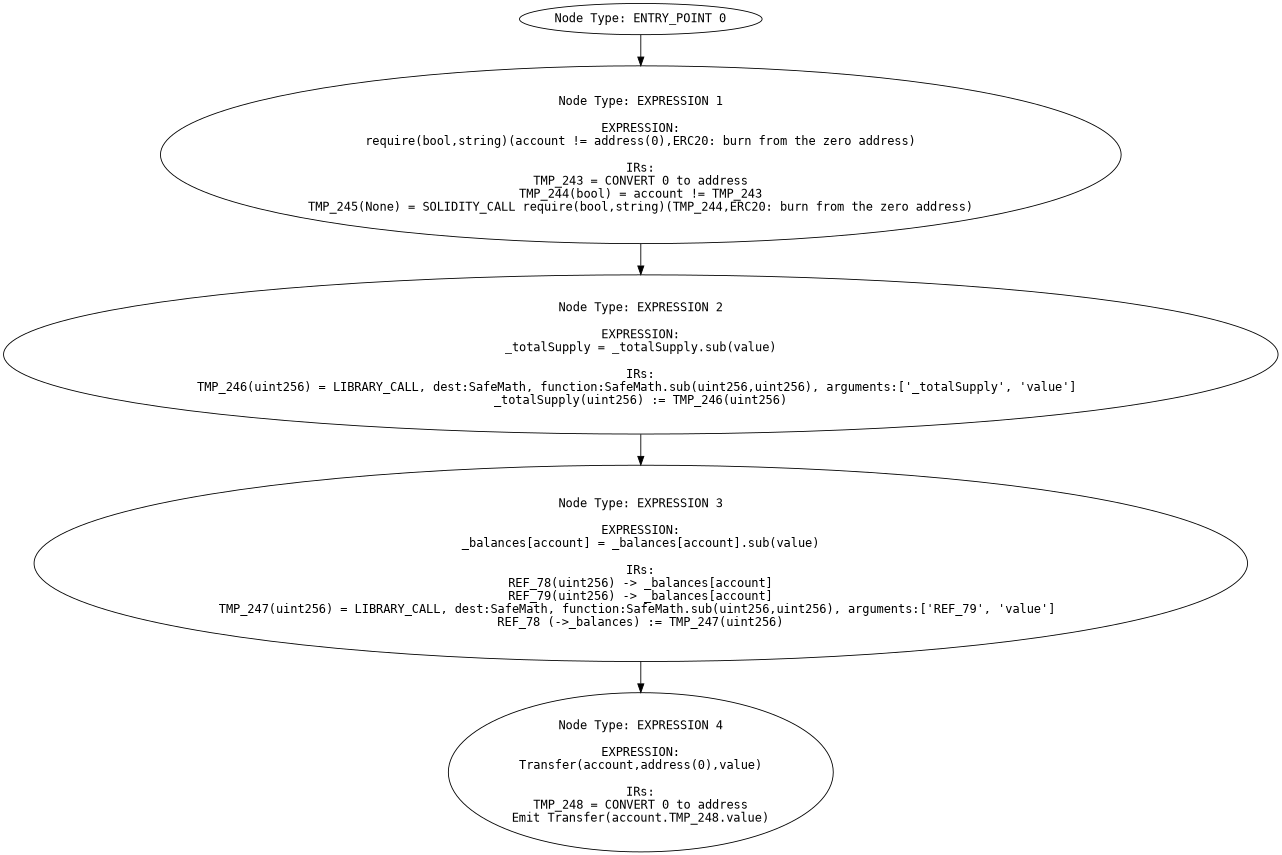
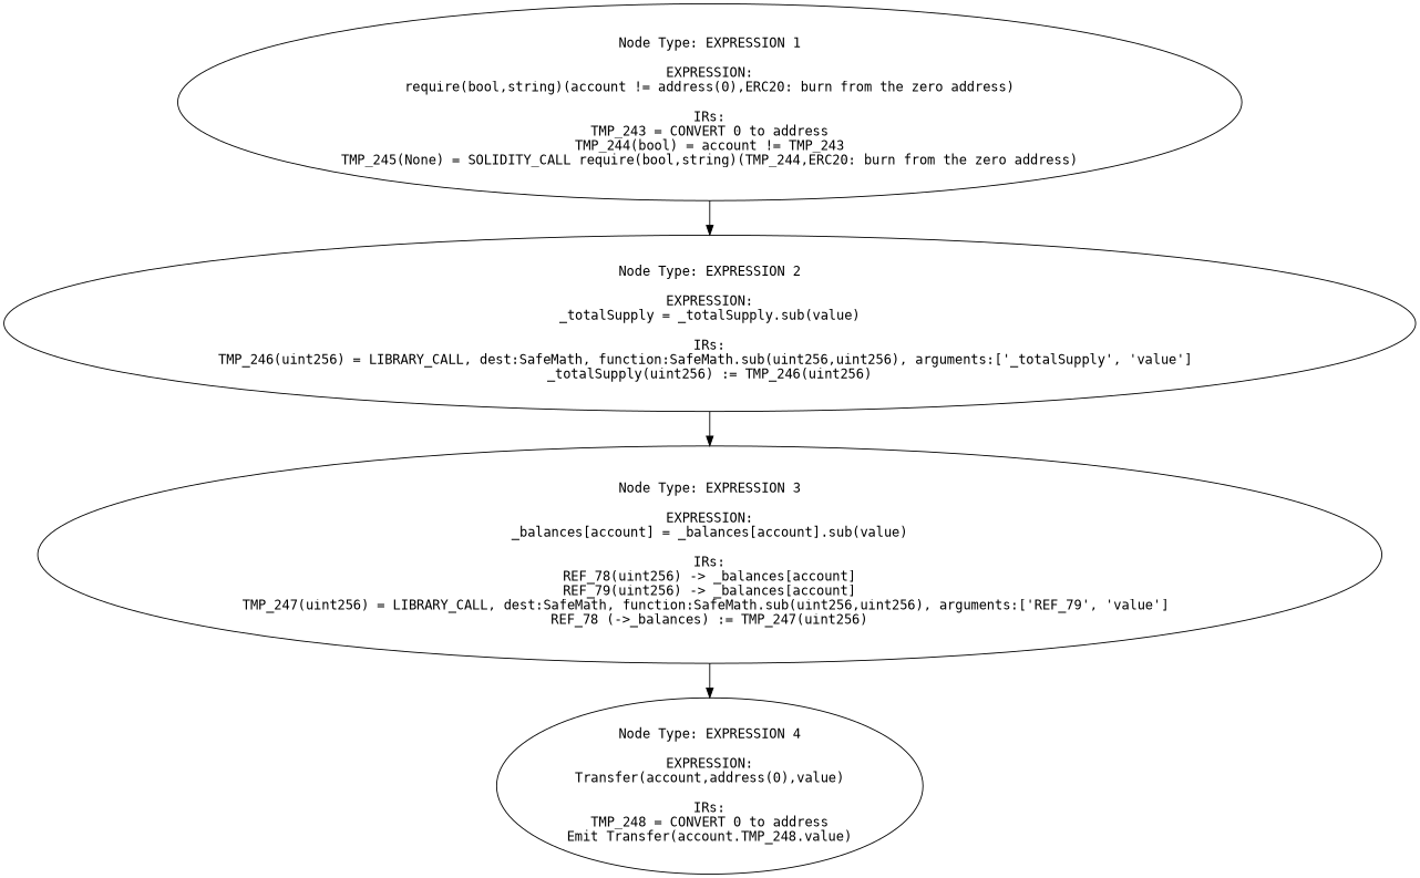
  digraph {
    fontname="DejaVu Sans Mono"
    node [fontname="DejaVu Sans Mono"]
    edge [fontname="DejaVu Sans Mono"]
-   n1 [label="Node Type: ENTRY_POINT 0\n"]
    n2 [label="Node Type: EXPRESSION 1\n\nEXPRESSION:\nrequire(bool,string)(account != address(0),ERC20: burn from the zero address)\n\nIRs:\nTMP_243 = CONVERT 0 to address\nTMP_244(bool) = account != TMP_243\nTMP_245(None) = SOLIDITY_CALL require(bool,string)(TMP_244,ERC20: burn from the zero address)"]
    n3 [label="Node Type: EXPRESSION 2\n\nEXPRESSION:\n_totalSupply = _totalSupply.sub(value)\n\nIRs:\nTMP_246(uint256) = LIBRARY_CALL, dest:SafeMath, function:SafeMath.sub(uint256,uint256), arguments:['_totalSupply', 'value'] \n_totalSupply(uint256) := TMP_246(uint256)"]
    n4 [label="Node Type: EXPRESSION 3\n\nEXPRESSION:\n_balances[account] = _balances[account].sub(value)\n\nIRs:\nREF_78(uint256) -> _balances[account]\nREF_79(uint256) -> _balances[account]\nTMP_247(uint256) = LIBRARY_CALL, dest:SafeMath, function:SafeMath.sub(uint256,uint256), arguments:['REF_79', 'value'] \nREF_78 (->_balances) := TMP_247(uint256)"]
    n5 [label="Node Type: EXPRESSION 4\n\nEXPRESSION:\nTransfer(account,address(0),value)\n\nIRs:\nTMP_248 = CONVERT 0 to address\nEmit Transfer(account.TMP_248.value)"]
-   n1 -> n2
    n2 -> n3
    n3 -> n4
    n4 -> n5
  }
